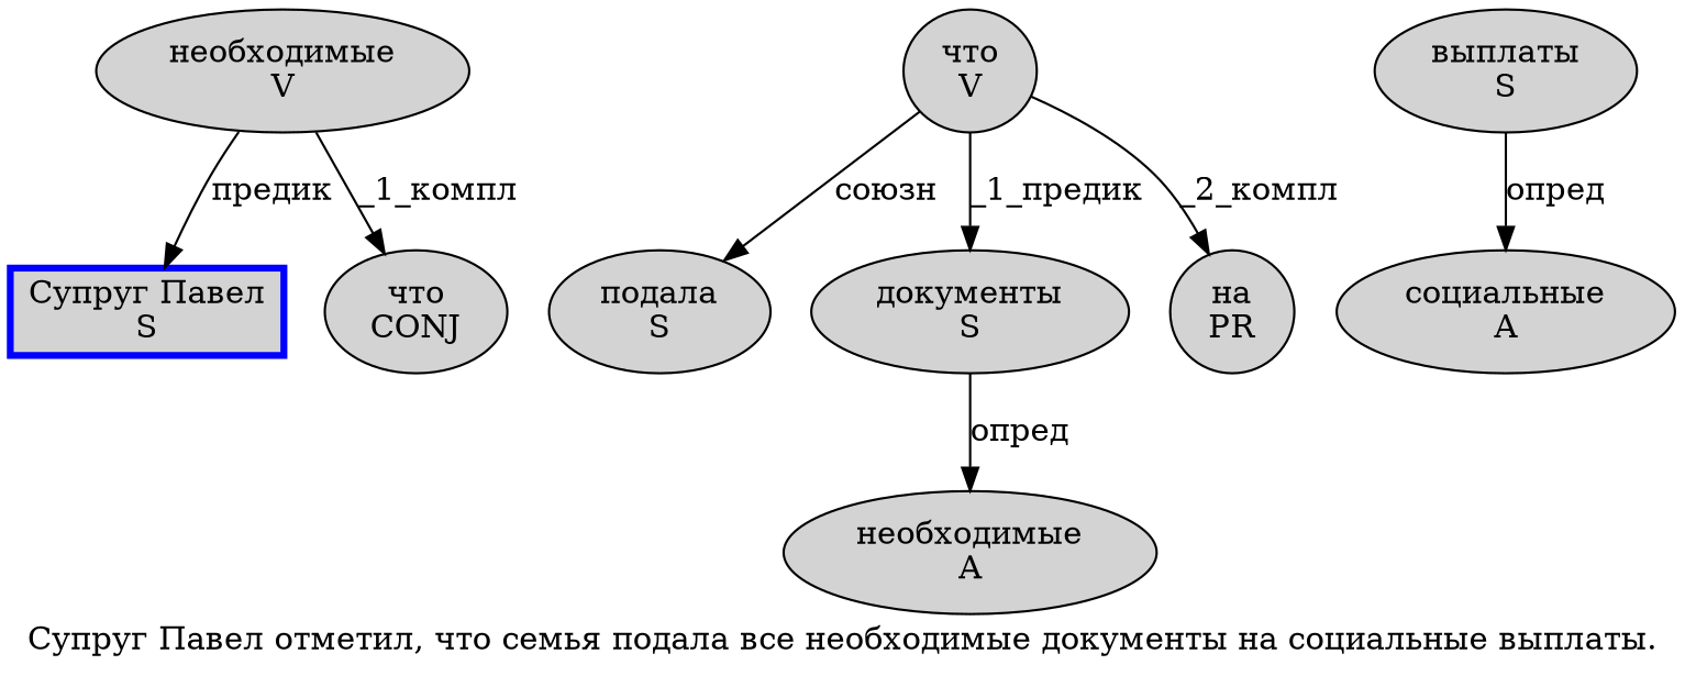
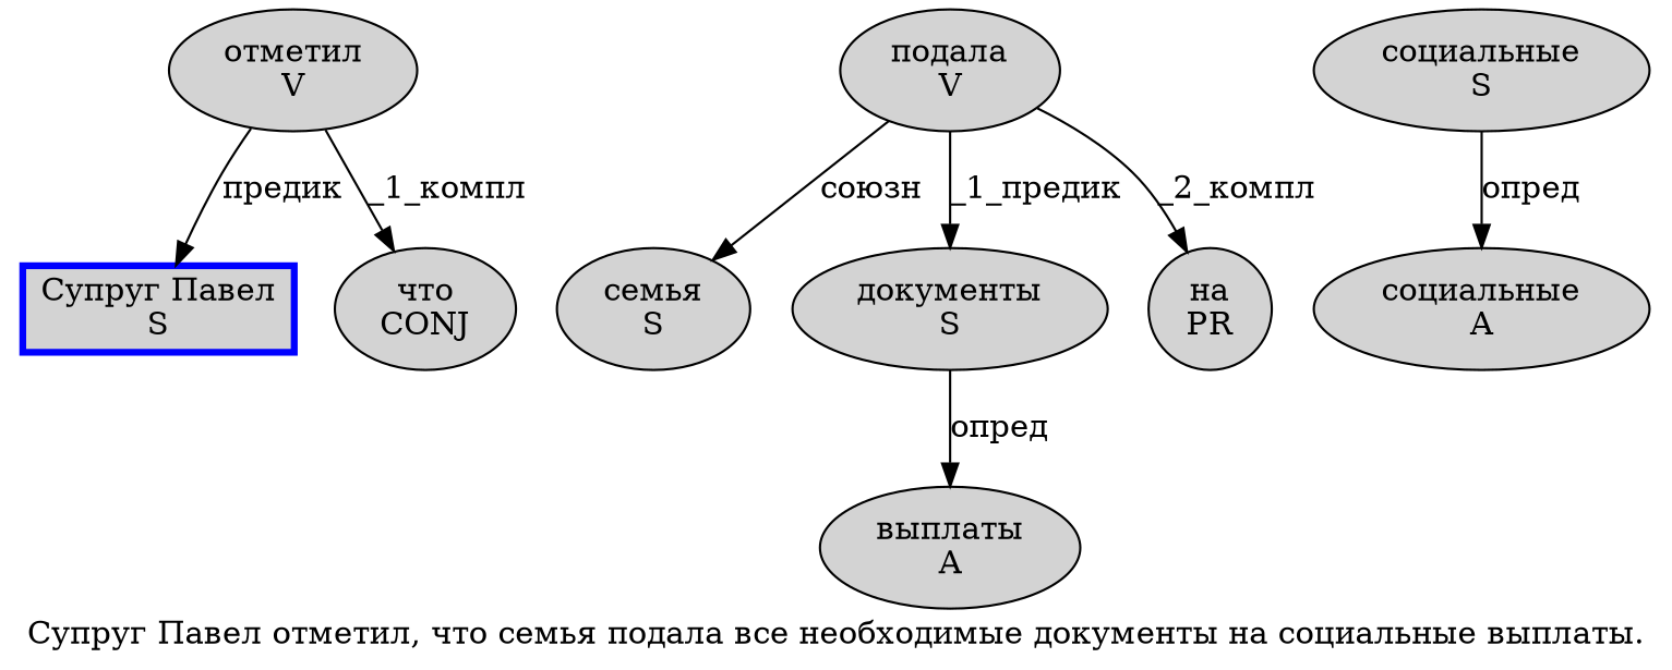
  digraph {
    label="Супруг Павел отметил, что семья подала все необходимые документы на социальные выплаты."
    node [fillcolor=lightgray penwidth=1 shape=ellipse style=filled]
    n1 [color=blue label="Супруг Павел\nS" penwidth=3 shape=box]
-   n2 [label="необходимые\nV"]
+   n2 [label="отметил\nV"]
    n3 [label="что\nCONJ"]
-   n4 [label="что\nV"]
-   n5 [label="подала\nS"]
+   n4 [label="подала\nV"]
+   n5 [label="семья\nS"]
    n6 [label="документы\nS"]
    n7 [label="на\nPR"]
-   n8 [label="необходимые\nA"]
-   n9 [label="выплаты\nS"]
+   n8 [label="выплаты\nA"]
+   n9 [label="социальные\nS"]
    n10 [label="социальные\nA"]
    n2 -> n1 [label="предик"]
    n2 -> n3 [label="_1_компл"]
    n4 -> n5 [label="союзн"]
    n4 -> n6 [label="_1_предик"]
    n4 -> n7 [label="_2_компл"]
    n6 -> n8 [label="опред"]
    n9 -> n10 [label="опред"]
  }
